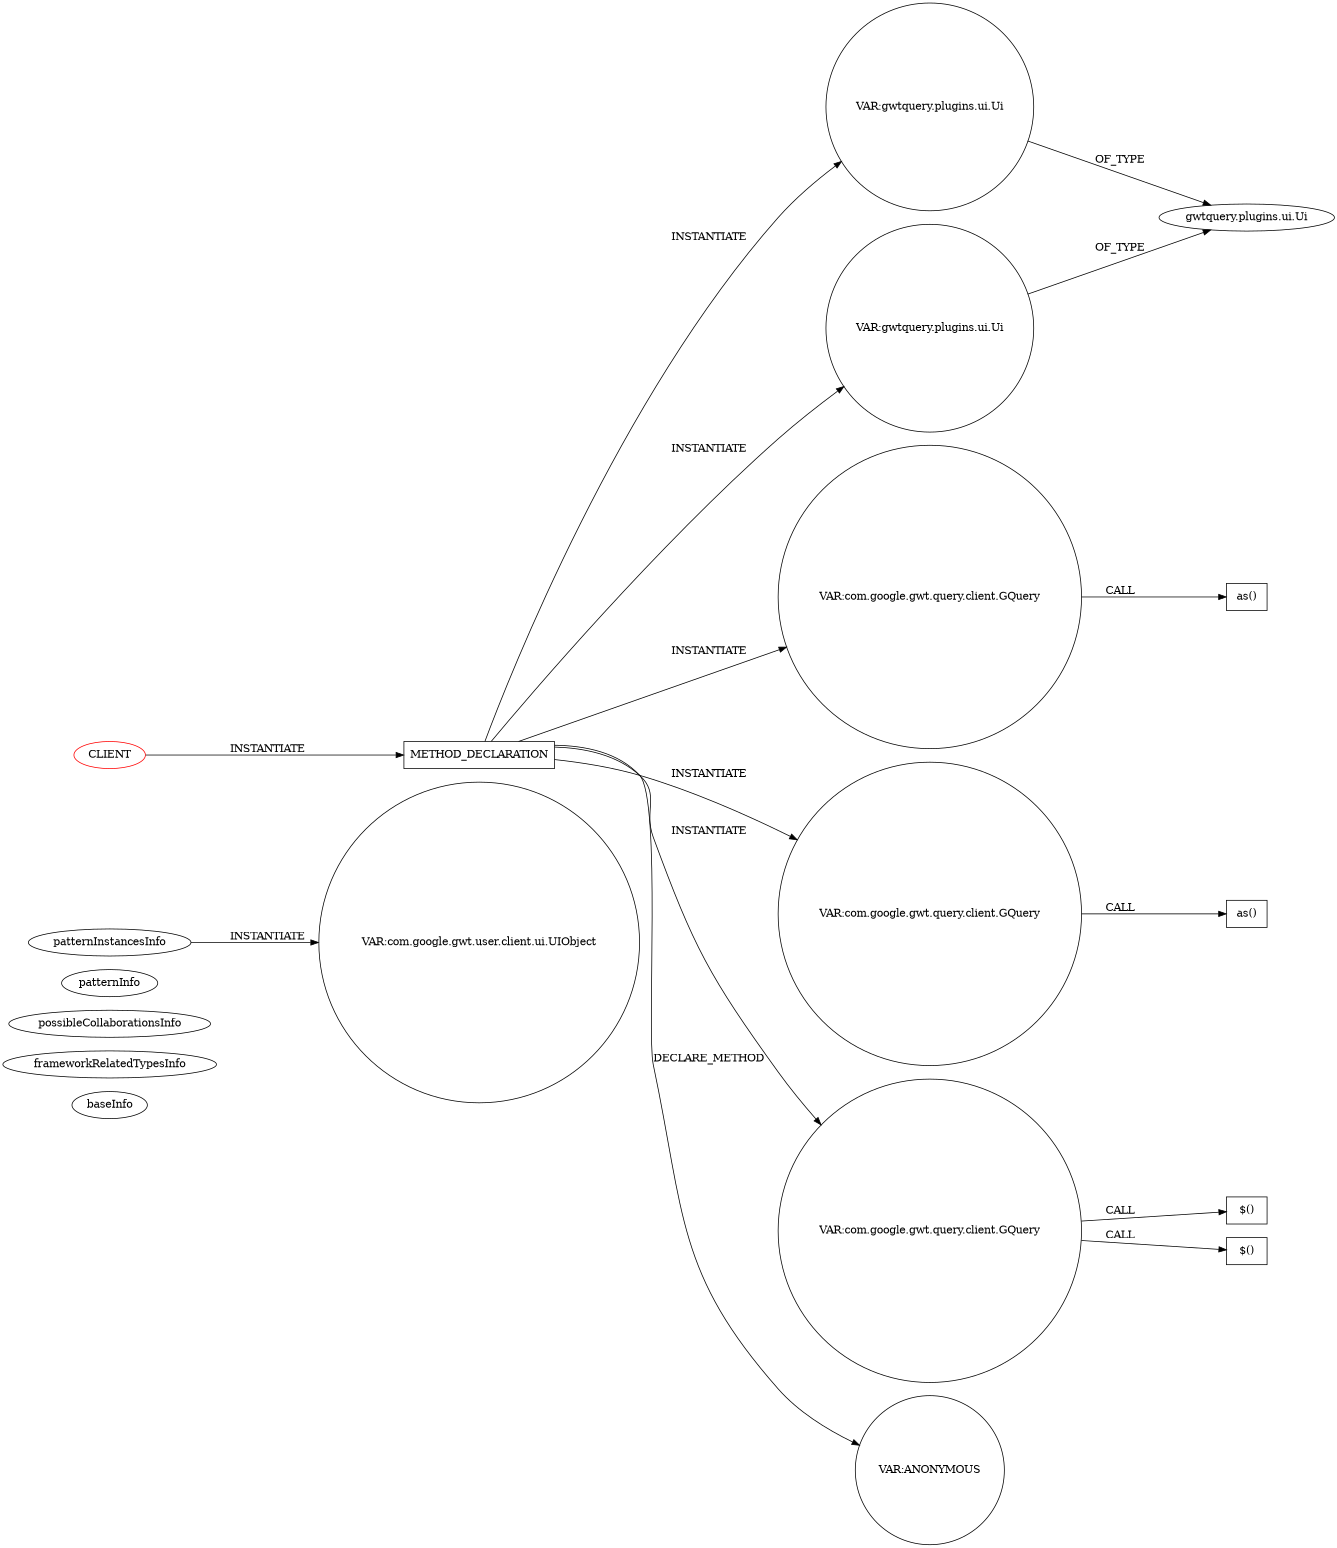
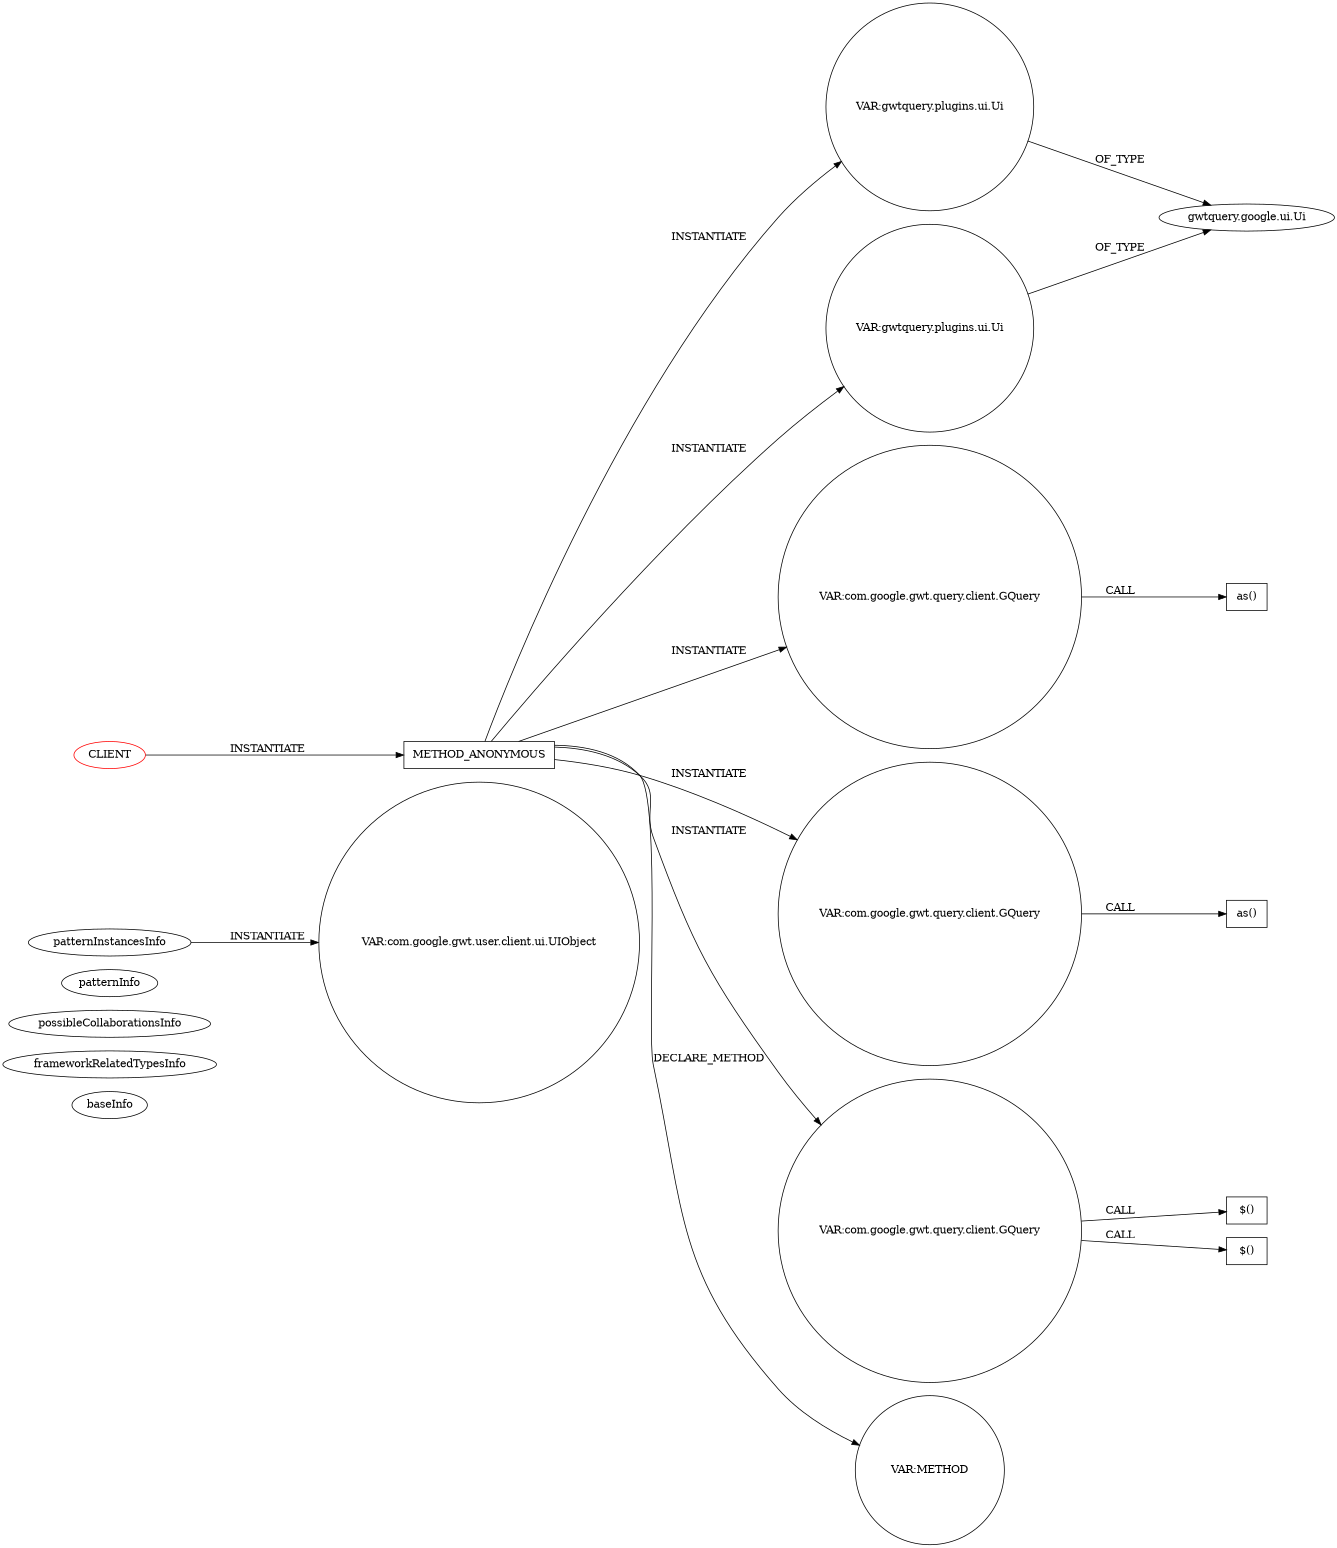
  digraph {
    rankdir=LR
    node [isFrameworkType=false vertexType=VARIABLE_EXPRESION]
    baseInfo [category=pattern graphId=2015 isAnonymous=false possibleRelation=false isFrameworkType="" vertexType=""]
    frameworkRelatedTypesInfo [isFrameworkType="" vertexType=""]
    possibleCollaborationsInfo [isFrameworkType="" vertexType=""]
    patternInfo [frequency=2.0 patternRootClient=0 isFrameworkType="" vertexType=""]
    patternInstancesInfo [0="luxferrari-AlgebrApp~/luxferrari-AlgebrApp/AlgebrApp-master/AlgebrApp/src/org/luxferrari/algebrapp/client/AlgebrApp.java~AlgebrApp~3667" 1="luxferrari-AlgebrApp~/luxferrari-AlgebrApp/AlgebrApp-master/AlgebrApp/src/org/luxferrari/algebrapp/client/IncrementSlider.java~IncrementSlider~3645" isFrameworkType="" vertexType=""]
    n6 [label="VAR:com.google.gwt.user.client.ui.UIObject" shape=circle]
-   n7 [label="gwtquery.plugins.ui.Ui" vertexType=FRAMEWORK_CLASS_TYPE]
+   n7 [label="gwtquery.google.ui.Ui" vertexType=FRAMEWORK_CLASS_TYPE]
    n8 [label="VAR:gwtquery.plugins.ui.Ui" shape=circle]
    n9 [label="VAR:gwtquery.plugins.ui.Ui" shape=circle]
-   n10 [label=METHOD_DECLARATION shape=box vertexType=CLIENT_METHOD_DECLARATION]
+   n10 [label=METHOD_ANONYMOUS shape=box vertexType=CLIENT_METHOD_DECLARATION]
    n11 [label="VAR:com.google.gwt.query.client.GQuery" shape=circle]
    n12 [label="VAR:com.google.gwt.query.client.GQuery" shape=circle]
    n13 [label="VAR:com.google.gwt.query.client.GQuery" shape=circle]
-   n14 [label="VAR:ANONYMOUS" shape=circle]
+   n14 [label="VAR:METHOD" shape=circle]
    n15 [label="as()" shape=box vertexType=INSIDE_CALL]
    n16 [label="as()" shape=box vertexType=INSIDE_CALL]
    n17 [label="$()" shape=box vertexType=INSIDE_CALL]
    n18 [label="$()" shape=box vertexType=INSIDE_CALL]
    n19 [color=red label=CLIENT vertexType=ROOT_CLIENT_CLASS_DECLARATION]
    patternInstancesInfo -> n6 [label=INSTANTIATE]
    n8 -> n7 [label=OF_TYPE]
    n9 -> n7 [label=OF_TYPE]
    n10 -> n8 [label=INSTANTIATE]
    n10 -> n9 [label=INSTANTIATE]
    n10 -> n11 [label=INSTANTIATE]
    n10 -> n12 [label=INSTANTIATE]
    n10 -> n13 [label=INSTANTIATE]
    n10 -> n14 [label=DECLARE_METHOD]
    n11 -> n15 [label=CALL]
    n12 -> n16 [label=CALL]
    n13 -> n17 [label=CALL]
    n13 -> n18 [label=CALL]
    n19 -> n10 [label=INSTANTIATE]
  }
